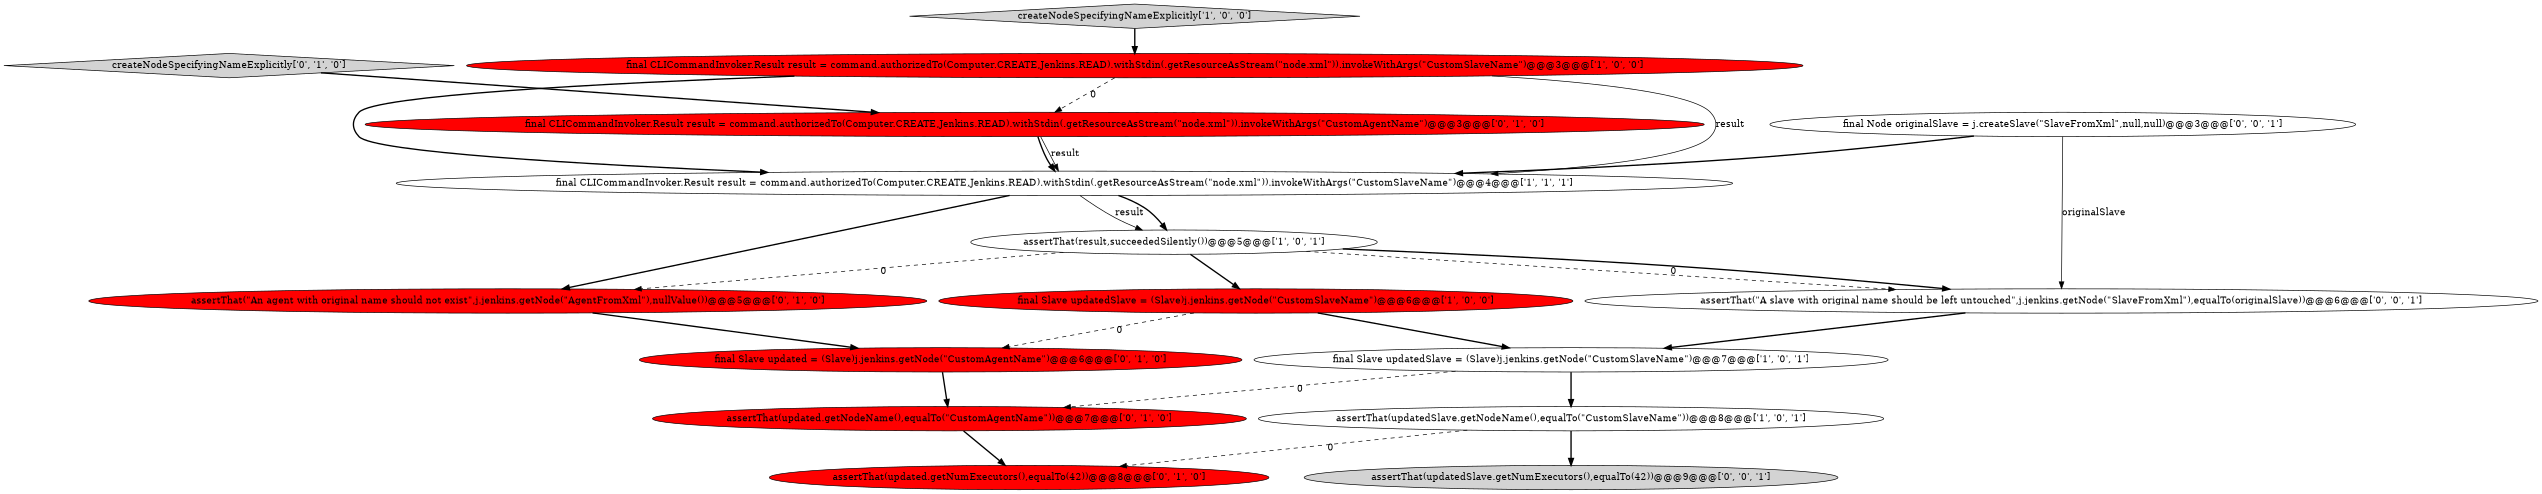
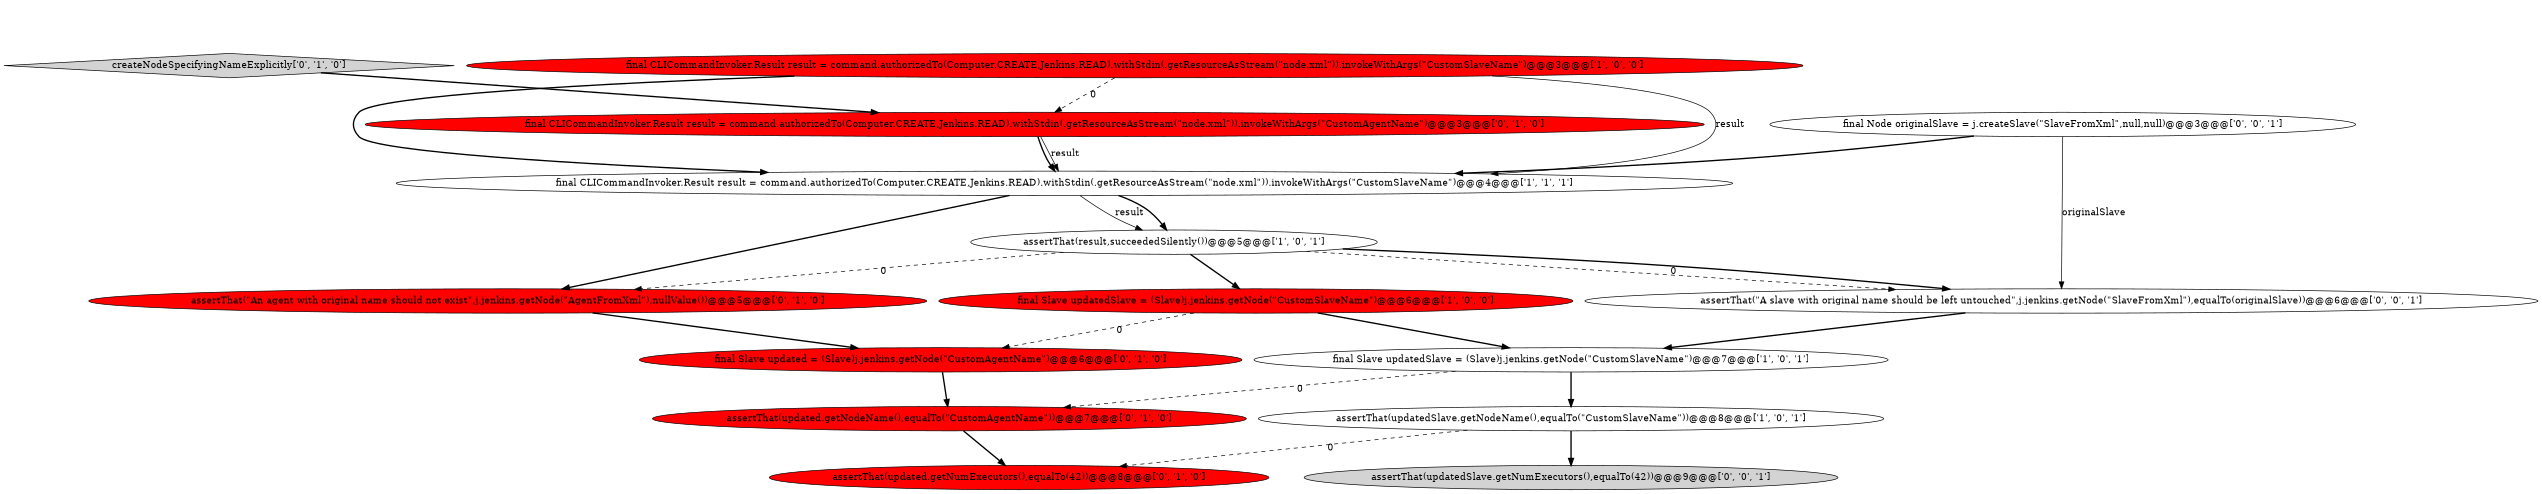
  digraph {
    node [fillcolor=red shape=ellipse style=filled]
    edge [style=bold]
    n1 [fillcolor=white label="final Slave updatedSlave = (Slave)j.jenkins.getNode(\"CustomSlaveName\")@@@7@@@['1', '0', '1']"]
    n2 [label="assertThat(updated.getNodeName(),equalTo(\"CustomAgentName\"))@@@7@@@['0', '1', '0']"]
    n3 [fillcolor=white label="assertThat(updatedSlave.getNodeName(),equalTo(\"CustomSlaveName\"))@@@8@@@['1', '0', '1']"]
    n4 [label="assertThat(updated.getNumExecutors(),equalTo(42))@@@8@@@['0', '1', '0']"]
    n5 [fillcolor=lightgray label="assertThat(updatedSlave.getNumExecutors(),equalTo(42))@@@9@@@['0', '0', '1']"]
    n6 [label="final Slave updated = (Slave)j.jenkins.getNode(\"CustomAgentName\")@@@6@@@['0', '1', '0']"]
-   n7 [fillcolor=lightgray label="createNodeSpecifyingNameExplicitly['1', '0', '0']" shape=diamond]
    n8 [label="final CLICommandInvoker.Result result = command.authorizedTo(Computer.CREATE,Jenkins.READ).withStdin(.getResourceAsStream(\"node.xml\")).invokeWithArgs(\"CustomSlaveName\")@@@3@@@['1', '0', '0']"]
    n9 [label="final CLICommandInvoker.Result result = command.authorizedTo(Computer.CREATE,Jenkins.READ).withStdin(.getResourceAsStream(\"node.xml\")).invokeWithArgs(\"CustomAgentName\")@@@3@@@['0', '1', '0']"]
    n10 [fillcolor=white label="final CLICommandInvoker.Result result = command.authorizedTo(Computer.CREATE,Jenkins.READ).withStdin(.getResourceAsStream(\"node.xml\")).invokeWithArgs(\"CustomSlaveName\")@@@4@@@['1', '1', '1']"]
    n11 [fillcolor=white label="assertThat(result,succeededSilently())@@@5@@@['1', '0', '1']"]
    n12 [label="assertThat(\"An agent with original name should not exist\",j.jenkins.getNode(\"AgentFromXml\"),nullValue())@@@5@@@['0', '1', '0']"]
    n13 [fillcolor=white label="final Node originalSlave = j.createSlave(\"SlaveFromXml\",null,null)@@@3@@@['0', '0', '1']"]
    n14 [fillcolor=white label="assertThat(\"A slave with original name should be left untouched\",j.jenkins.getNode(\"SlaveFromXml\"),equalTo(originalSlave))@@@6@@@['0', '0', '1']"]
    n15 [label="final Slave updatedSlave = (Slave)j.jenkins.getNode(\"CustomSlaveName\")@@@6@@@['1', '0', '0']"]
    n16 [fillcolor=lightgray label="createNodeSpecifyingNameExplicitly['0', '1', '0']" shape=diamond]
    n1 -> n2 [label=0 style=dashed]
    n1 -> n3
    n2 -> n4
    n3 -> n4 [label=0 style=dashed]
    n3 -> n5
    n6 -> n2
-   n7 -> n8
    n8 -> n9 [label=0 style=dashed]
    n8 -> n10
    n8 -> n10 [label=result style=solid]
    n9 -> n10
    n9 -> n10 [label=result style=solid]
    n10 -> n11 [label=result style=solid]
    n10 -> n11
    n10 -> n12
    n11 -> n12 [label=0 style=dashed]
    n11 -> n14 [label=0 style=dashed]
    n11 -> n14
    n11 -> n15
    n12 -> n6
    n13 -> n10
    n13 -> n14 [label=originalSlave style=solid]
    n14 -> n1
    n15 -> n1
    n15 -> n6 [label=0 style=dashed]
    n16 -> n9
  }
